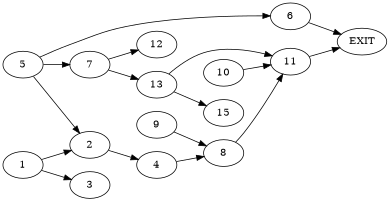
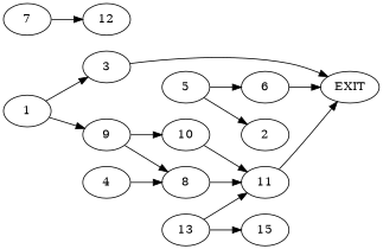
  digraph {
    rankdir=LR
    1
    2
    3
    n4 [label=EXIT]
    4
    8
    5
    6
    7
    11
    9
    10
    12
    13
    15
-   1 -> 2
+   1 -> 9
    1 -> 3
-   2 -> 4
+   3 -> n4
    4 -> 8
    8 -> 11
    5 -> 2
    5 -> 6
-   5 -> 7
    6 -> n4
    7 -> 12
-   7 -> 13
    11 -> n4
    9 -> 8
+   9 -> 10
    10 -> 11
    13 -> 11
    13 -> 15
  }
